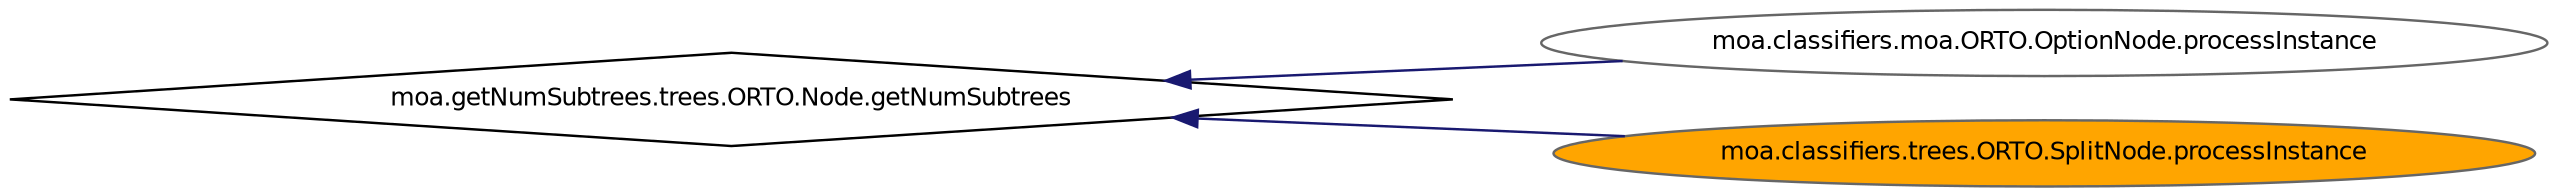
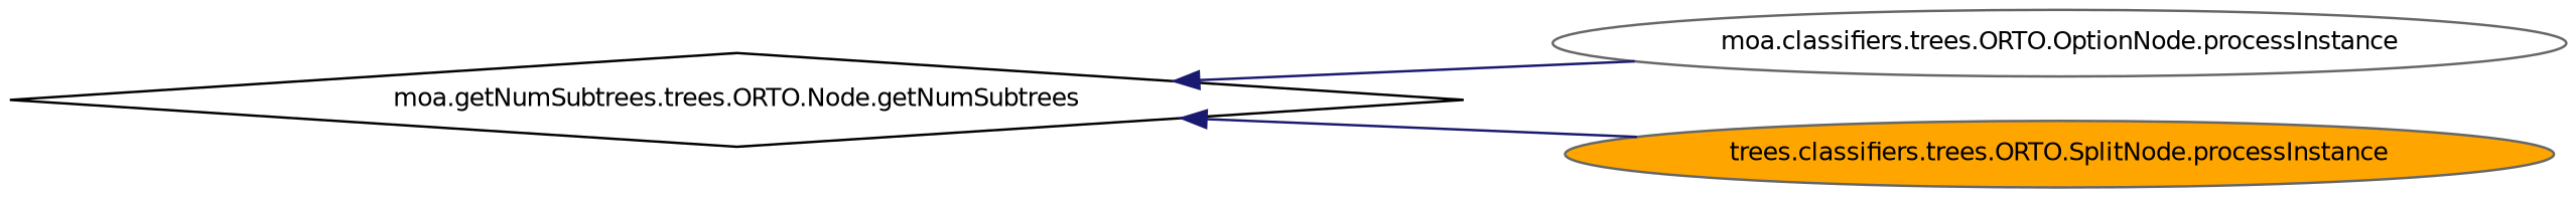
  digraph {
    rankdir=LR
    node [color=gray40 fillcolor=white fontname=Helvetica fontsize=10 shape=ellipse style=filled]
    edge [color=midnightblue dir=back fontname=Helvetica fontsize=10 labelfontname=Helvetica labelfontsize=10 style=solid]
    n1 [color=black fontcolor=black height=0.2 label="moa.getNumSubtrees.trees.ORTO.Node.getNumSubtrees" shape=diamond width=0.4]
-   n2 [height=0.2 label="moa.classifiers.moa.ORTO.OptionNode.processInstance" width=0.4]
-   n3 [fillcolor=orange height=0.2 label="moa.classifiers.trees.ORTO.SplitNode.processInstance" width=0.4]
+   n2 [height=0.2 label="moa.classifiers.trees.ORTO.OptionNode.processInstance" width=0.4]
+   n3 [fillcolor=orange height=0.2 label="trees.classifiers.trees.ORTO.SplitNode.processInstance" width=0.4]
    n1 -> n2
    n1 -> n3
  }
